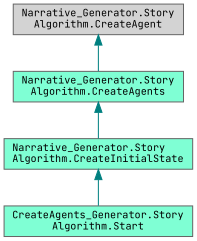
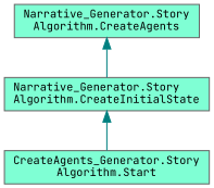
  digraph {
    fontname="JetBrains Mono"
    rankdir=TB
    node [color=grey40 fillcolor=aquamarine fontname="JetBrains Mono" fontsize=10 shape=box style=filled]
    edge [color=teal dir=back fontname="JetBrains Mono" fontsize=10 labelfontname=Helvetica labelfontsize=10 style=solid]
-   n1 [color=gray40 fillcolor=lightgrey fontcolor=black height=0.2 label="Narrative_Generator.Story\lAlgorithm.CreateAgent" width=0.4]
    n2 [height=0.2 label="Narrative_Generator.Story\lAlgorithm.CreateAgents" width=0.4]
    n3 [height=0.2 label="Narrative_Generator.Story\lAlgorithm.CreateInitialState" width=0.4]
    n4 [height=0.2 label="CreateAgents_Generator.Story\lAlgorithm.Start" width=0.4]
-   n1 -> n2
    n2 -> n3
    n3 -> n4
  }
